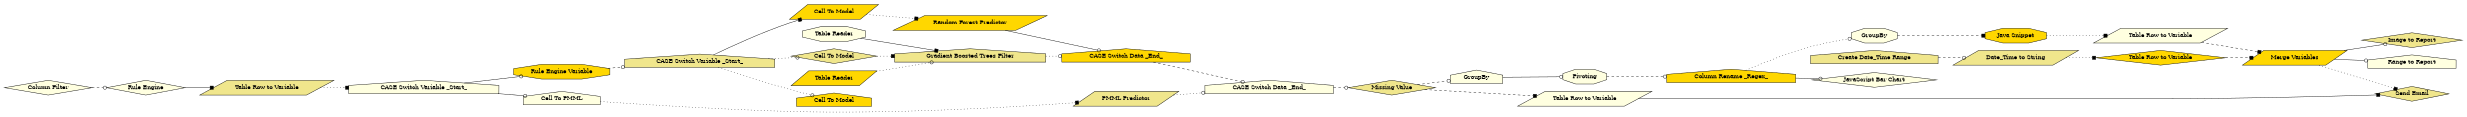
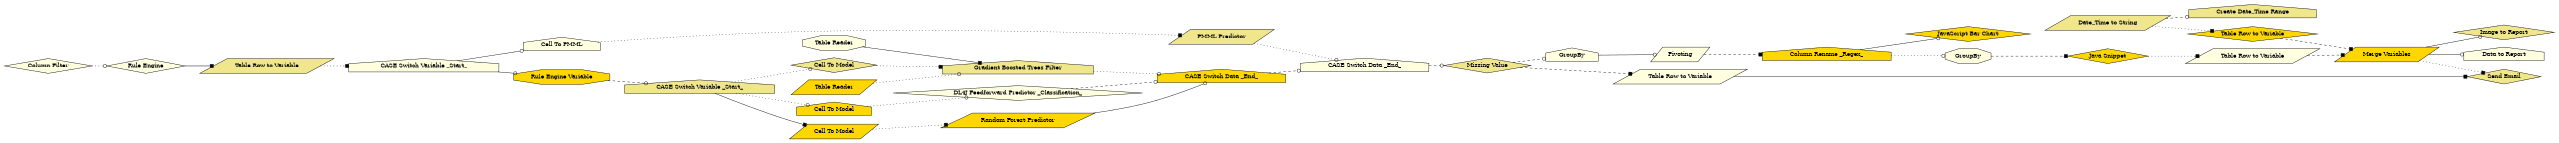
  digraph {
    rankdir=LR
    node [fillcolor=lightyellow shape=house style=filled]
    edge [arrowhead=odot style=dotted]
    n1 [label="CASE Switch Data _End_"]
    n2 [fillcolor=khaki label="Missing Value" shape=diamond]
    n3 [label=GroupBy]
    n4 [label="Table Row to Variable" shape=parallelogram]
+   n5 [label="DL4J Feedforward Predictor _Classification_" shape=diamond]
    n6 [fillcolor=gold label="CASE Switch Data _End_"]
-   n7 [fillcolor=gold label="Java Snippet" shape=octagon]
+   n7 [fillcolor=gold label="Java Snippet" shape=diamond]
    n8 [label="Table Row to Variable" shape=parallelogram]
    n9 [fillcolor=gold label="Merge Variables" shape=parallelogram]
-   n10 [label="Range to Report"]
+   n10 [label="Data to Report"]
    n11 [fillcolor=khaki label="Image to Report" shape=diamond]
    n12 [fillcolor=khaki label="Send Email" shape=diamond]
-   n13 [label=Pivoting shape=octagon]
+   n13 [label=Pivoting shape=parallelogram]
    n14 [fillcolor=gold label="Table Reader" shape=parallelogram]
    n15 [fillcolor=khaki label="Gradient Boosted Trees Filter"]
    n16 [fillcolor=khaki label="PMML Predictor" shape=parallelogram]
    n17 [fillcolor=gold label="Random Forest Predictor" shape=parallelogram]
    n18 [fillcolor=khaki label="Create Date_Time Range"]
    n19 [fillcolor=khaki label="Date_Time to String" shape=parallelogram]
    n20 [fillcolor=gold label="Table Row to Variable" shape=diamond]
    n21 [fillcolor=gold label="Column Rename _Regex_"]
    n22 [label=GroupBy shape=octagon]
-   n23 [label="JavaScript Bar Chart" shape=diamond]
+   n23 [fillcolor=gold label="JavaScript Bar Chart" shape=diamond]
    n24 [label="Table Reader" shape=octagon]
    n25 [fillcolor=khaki label="Table Row to Variable" shape=parallelogram]
    n26 [label="CASE Switch Variable _Start_"]
    n27 [label="Cell To PMML"]
    n28 [fillcolor=gold label="Rule Engine Variable" shape=octagon]
    n29 [label="Column Filter" shape=diamond]
    n30 [label="Rule Engine" shape=diamond]
    n31 [fillcolor=gold label="Cell To Model" shape=parallelogram]
    n32 [fillcolor=gold label="Cell To Model"]
    n33 [fillcolor=khaki label="CASE Switch Variable _Start_"]
    n34 [fillcolor=khaki label="Cell To Model" shape=diamond]
    n1 -> n2 [style=dashed]
    n2 -> n3 [style=dashed]
    n2 -> n4 [arrowhead=box style=dashed]
    n3 -> n13 [style=solid]
    n4 -> n12 [arrowhead=box style=solid]
+   n5 -> n6 [style=dashed]
    n6 -> n1 [style=dashed]
    n7 -> n8 [arrowhead=box]
    n8 -> n9 [arrowhead=box style=dashed]
    n9 -> n10 [style=solid]
    n9 -> n11 [style=solid]
    n9 -> n12 [arrowhead=box]
-   n13 -> n21 [style=dashed]
+   n13 -> n21 [arrowhead=box style=dashed]
    n14 -> n15
    n15 -> n6
    n16 -> n1
    n17 -> n6 [style=solid]
-   n18 -> n19 [style=dashed]
+   n19 -> n18 [style=dashed]
    n19 -> n20 [arrowhead=box]
    n20 -> n9 [arrowhead=box style=dashed]
    n21 -> n22
    n21 -> n23 [style=solid]
    n22 -> n7 [arrowhead=box style=dashed]
    n24 -> n15 [arrowhead=box style=solid]
    n25 -> n26 [arrowhead=box]
    n26 -> n27 [style=solid]
    n26 -> n28 [style=solid]
    n27 -> n16 [arrowhead=box]
    n28 -> n33 [style=dashed]
-   n29 -> n30 [style=dashed]
+   n29 -> n30
    n30 -> n25 [arrowhead=box style=solid]
    n31 -> n17 [arrowhead=box]
+   n32 -> n5
    n33 -> n31 [arrowhead=box style=solid]
    n33 -> n32
    n33 -> n34
    n34 -> n15 [arrowhead=box]
  }
